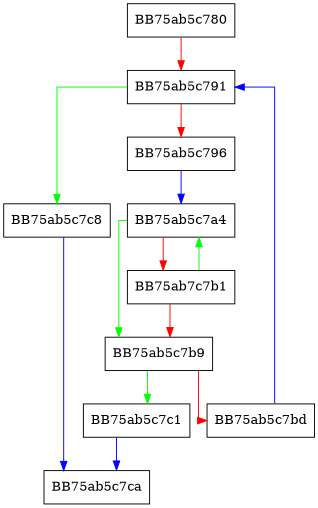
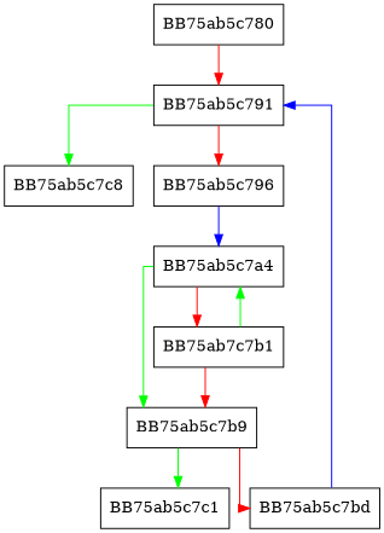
  digraph {
    splines=ortho
    node [shape=box]
    edge [color=red]
    BB75ab5c780
    BB75ab5c791
    BB75ab5c7c8
    BB75ab5c796
-   BB75ab5c7ca
    BB75ab5c7a4
    BB75ab5c7b9
    n8 [label=BB75ab7c7b1]
    BB75ab5c7c1
    BB75ab5c7bd
    BB75ab5c780 -> BB75ab5c791
    BB75ab5c791 -> BB75ab5c7c8 [color=green]
    BB75ab5c791 -> BB75ab5c796
-   BB75ab5c7c8 -> BB75ab5c7ca [color=blue]
    BB75ab5c796 -> BB75ab5c7a4 [color=blue]
    BB75ab5c7a4 -> BB75ab5c7b9 [color=green]
    BB75ab5c7a4 -> n8
    BB75ab5c7b9 -> BB75ab5c7c1 [color=green]
    BB75ab5c7b9 -> BB75ab5c7bd
    n8 -> BB75ab5c7a4 [color=green]
    n8 -> BB75ab5c7b9
-   BB75ab5c7c1 -> BB75ab5c7ca [color=blue]
    BB75ab5c7bd -> BB75ab5c791 [color=blue]
  }
